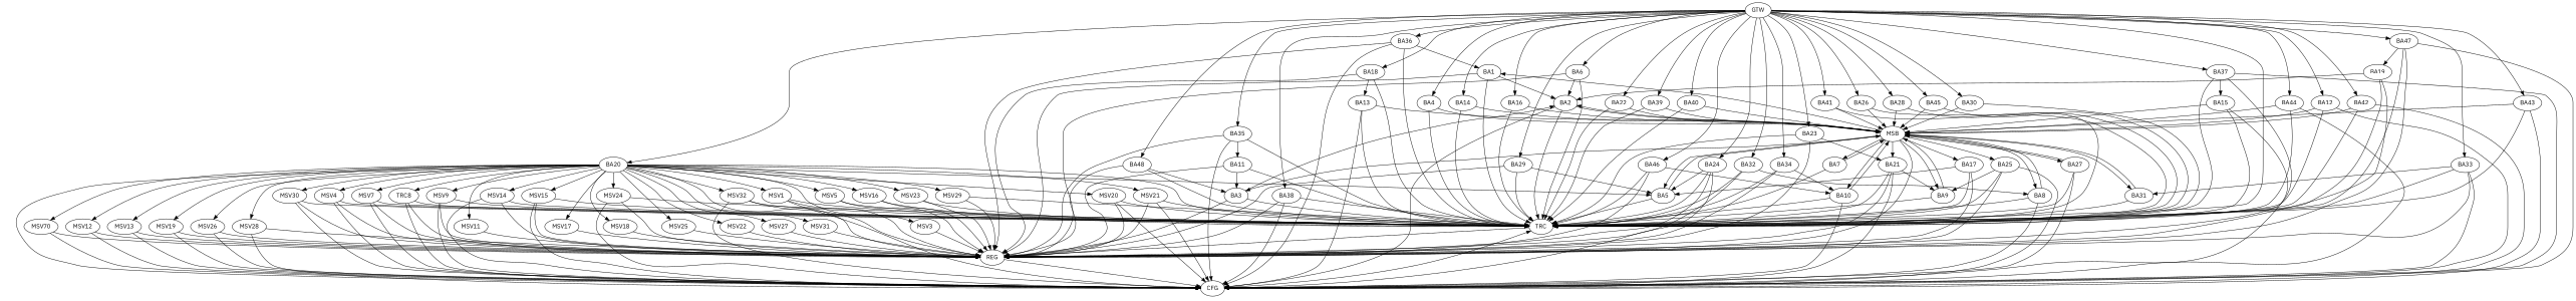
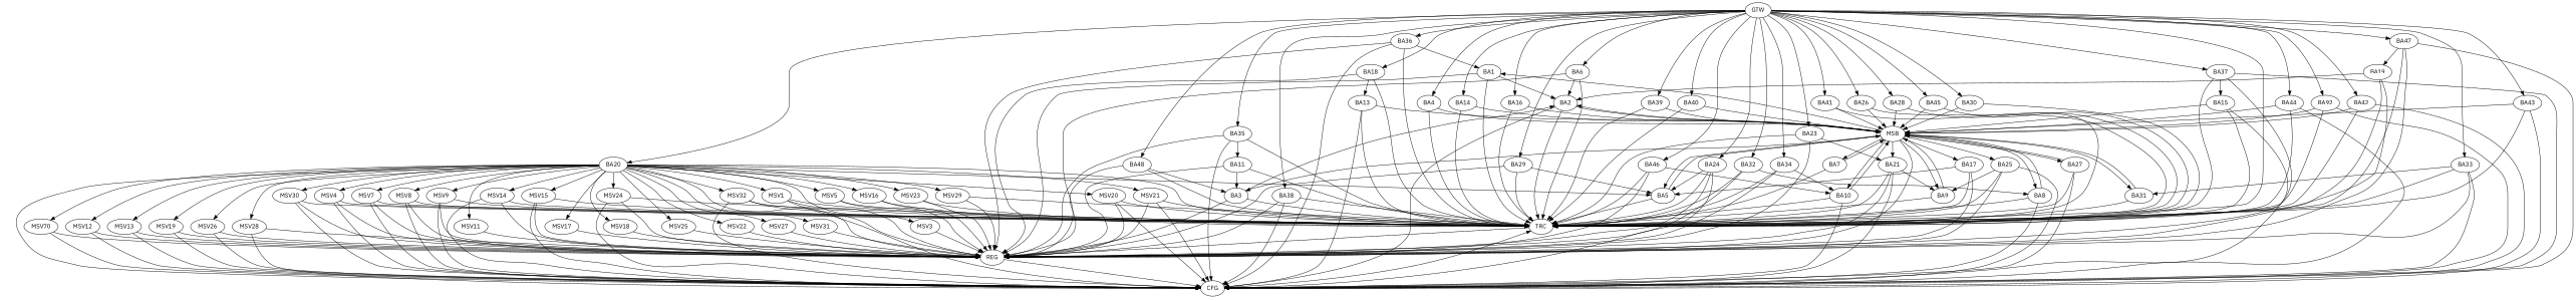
  strict digraph {
    fontname="IBM Plex Sans"
    node [fontname="IBM Plex Sans"]
    edge [fontname="IBM Plex Sans"]
    n1 [label=BA1]
    n2 [label=BA2]
    n3 [label=REG]
    n4 [label=TRC]
    n5 [label=MSB]
    n6 [label=CFG]
    n7 [label=BA3]
    n8 [label=BA5]
    n9 [label=BA7]
    n10 [label=BA8]
    n11 [label=BA9]
    n12 [label=BA10]
    n13 [label=BA17]
    n14 [label=BA21]
    n15 [label=BA25]
    n16 [label=BA27]
    n17 [label=BA31]
    n18 [label=BA4]
    n19 [label=BA6]
    n20 [label=BA11]
-   n21 [label=BA12]
+   n21 [label=BA92]
    n22 [label=BA13]
    n23 [label=BA14]
    n24 [label=BA15]
    n25 [label=BA16]
    n26 [label=BA18]
    n27 [label=BA19]
    n28 [label=BA20]
    n29 [label=MSV1]
    n30 [label=MSV3]
    n31 [label=MSV4]
    n32 [label=MSV5]
    n33 [label=MSV7]
-   n34 [label=TRC8]
+   n34 [label=MSV8]
    n35 [label=MSV9]
    n36 [label=MSV70]
    n37 [label=MSV11]
    n38 [label=MSV12]
    n39 [label=MSV13]
    n40 [label=MSV14]
    n41 [label=MSV15]
    n42 [label=MSV16]
    n43 [label=MSV17]
    n44 [label=MSV18]
    n45 [label=MSV19]
    n46 [label=MSV20]
    n47 [label=MSV21]
    n48 [label=MSV22]
    n49 [label=MSV23]
    n50 [label=MSV24]
    n51 [label=MSV25]
    n52 [label=MSV26]
    n53 [label=MSV27]
    n54 [label=MSV28]
    n55 [label=MSV29]
    n56 [label=MSV30]
    n57 [label=MSV31]
    n58 [label=MSV32]
-   n59 [label=BA22]
    n60 [label=BA23]
    n61 [label=BA24]
    n62 [label=BA26]
    n63 [label=BA28]
    n64 [label=BA29]
    n65 [label=BA30]
    n66 [label=BA32]
    n67 [label=BA33]
    n68 [label=BA34]
    n69 [label=BA35]
    n70 [label=BA36]
    n71 [label=BA37]
    n72 [label=BA38]
    n73 [label=BA39]
    n74 [label=BA40]
    n75 [label=BA41]
    n76 [label=BA42]
    n77 [label=BA43]
    n78 [label=BA44]
    n79 [label=BA45]
    n80 [label=BA46]
    n81 [label=BA47]
    n82 [label=BA48]
    n83 [label=GTW]
    n1 -> n2
    n1 -> n3
    n1 -> n4
    n2 -> n4
    n2 -> n5
    n2 -> n6
    n3 -> n6
    n4 -> n3
    n5 -> n1
    n5 -> n2
    n5 -> n3
    n5 -> n7
    n5 -> n8
    n5 -> n9
    n5 -> n10
    n5 -> n11
    n5 -> n12
    n5 -> n13
    n5 -> n14
    n5 -> n15
    n5 -> n16
    n5 -> n17
    n6 -> n4
    n7 -> n2
    n7 -> n3
    n7 -> n4
    n8 -> n4
    n8 -> n5
    n9 -> n4
    n9 -> n5
    n10 -> n4
    n10 -> n5
    n10 -> n6
    n11 -> n4
    n11 -> n5
    n12 -> n4
    n12 -> n5
    n12 -> n6
    n13 -> n3
    n13 -> n4
    n13 -> n8
    n14 -> n3
    n14 -> n4
    n14 -> n6
    n14 -> n11
    n15 -> n3
    n15 -> n4
    n15 -> n6
    n15 -> n11
    n16 -> n4
    n16 -> n5
    n16 -> n6
    n17 -> n4
    n17 -> n5
    n18 -> n4
    n18 -> n5
    n19 -> n2
    n19 -> n3
    n19 -> n4
    n20 -> n3
    n20 -> n4
    n20 -> n7
    n21 -> n4
    n21 -> n5
    n21 -> n6
    n22 -> n4
    n22 -> n5
    n22 -> n6
    n23 -> n4
    n23 -> n5
    n24 -> n4
    n24 -> n5
    n24 -> n6
    n25 -> n4
    n25 -> n5
    n26 -> n3
    n26 -> n4
    n26 -> n22
    n27 -> n2
    n27 -> n3
    n27 -> n4
    n28 -> n3
    n28 -> n4
    n28 -> n6
    n28 -> n8
    n28 -> n29
    n28 -> n30
    n28 -> n31
    n28 -> n32
    n28 -> n33
    n28 -> n34
    n28 -> n35
    n28 -> n36
    n28 -> n37
    n28 -> n38
    n28 -> n39
    n28 -> n40
    n28 -> n41
    n28 -> n42
    n28 -> n43
    n28 -> n44
    n28 -> n45
    n28 -> n46
    n28 -> n47
    n28 -> n48
    n28 -> n49
    n28 -> n50
    n28 -> n51
    n28 -> n52
    n28 -> n53
    n28 -> n54
    n28 -> n55
    n28 -> n56
    n28 -> n57
    n28 -> n58
    n29 -> n3
    n29 -> n4
    n29 -> n6
    n30 -> n3
    n31 -> n3
    n31 -> n4
    n31 -> n6
    n32 -> n3
    n32 -> n4
    n33 -> n3
    n33 -> n4
    n33 -> n6
    n34 -> n3
    n34 -> n4
    n34 -> n6
    n35 -> n3
    n35 -> n4
    n35 -> n6
    n36 -> n3
    n36 -> n6
    n37 -> n3
    n38 -> n3
    n38 -> n6
    n39 -> n3
    n39 -> n6
    n40 -> n3
    n40 -> n4
    n40 -> n6
    n41 -> n3
    n41 -> n4
    n41 -> n6
    n42 -> n3
    n42 -> n4
    n43 -> n3
    n44 -> n3
    n45 -> n3
    n45 -> n6
    n46 -> n3
    n46 -> n4
    n46 -> n6
    n47 -> n3
    n47 -> n4
    n47 -> n6
    n48 -> n3
    n49 -> n3
    n49 -> n4
    n50 -> n3
    n50 -> n4
    n50 -> n6
    n51 -> n3
    n52 -> n3
    n52 -> n6
    n53 -> n3
    n54 -> n3
    n54 -> n6
    n55 -> n3
    n55 -> n4
    n56 -> n3
    n56 -> n4
    n56 -> n6
    n57 -> n3
    n58 -> n3
    n58 -> n4
    n58 -> n6
-   n59 -> n4
-   n59 -> n5
    n60 -> n3
    n60 -> n4
    n60 -> n14
    n61 -> n3
    n61 -> n4
    n61 -> n6
    n61 -> n8
    n62 -> n4
    n62 -> n5
    n63 -> n4
    n63 -> n5
    n64 -> n3
    n64 -> n4
    n64 -> n8
    n65 -> n4
    n65 -> n5
    n66 -> n3
    n66 -> n4
    n66 -> n10
    n67 -> n3
    n67 -> n4
    n67 -> n6
    n67 -> n17
    n68 -> n3
    n68 -> n4
    n68 -> n12
    n69 -> n3
    n69 -> n4
    n69 -> n6
    n69 -> n20
    n70 -> n1
    n70 -> n3
    n70 -> n4
    n70 -> n6
    n71 -> n3
    n71 -> n4
    n71 -> n6
    n71 -> n24
    n72 -> n3
    n72 -> n4
    n72 -> n6
    n73 -> n4
    n73 -> n5
    n74 -> n4
    n74 -> n5
    n75 -> n4
    n75 -> n5
    n76 -> n4
    n76 -> n5
    n76 -> n6
    n77 -> n4
    n77 -> n5
    n77 -> n6
    n78 -> n4
    n78 -> n5
    n78 -> n6
    n79 -> n4
    n79 -> n5
    n80 -> n3
    n80 -> n4
    n80 -> n12
    n81 -> n3
    n81 -> n4
    n81 -> n6
    n81 -> n27
    n82 -> n3
    n82 -> n4
    n82 -> n7
    n83 -> n4
    n83 -> n18
    n83 -> n19
    n83 -> n21
    n83 -> n23
    n83 -> n25
    n83 -> n26
    n83 -> n28
-   n83 -> n59
    n83 -> n60
    n83 -> n61
    n83 -> n62
    n83 -> n63
    n83 -> n64
    n83 -> n65
    n83 -> n66
    n83 -> n67
    n83 -> n68
    n83 -> n69
    n83 -> n70
    n83 -> n71
    n83 -> n72
    n83 -> n73
    n83 -> n74
    n83 -> n75
    n83 -> n76
    n83 -> n77
    n83 -> n78
    n83 -> n79
    n83 -> n80
    n83 -> n81
    n83 -> n82
  }
